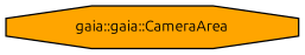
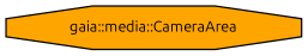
  digraph {
    rankdir=LR
    fontname=Ubuntu
-   n1 [color=black fillcolor=orange fontname=Ubuntu fontsize=10 height=0.2 label="gaia::gaia::CameraArea" shape=octagon style=filled width=0.4]
+   n1 [color=black fillcolor=orange fontname=Ubuntu fontsize=10 height=0.2 label="gaia::media::CameraArea" shape=octagon style=filled width=0.4]
  }
